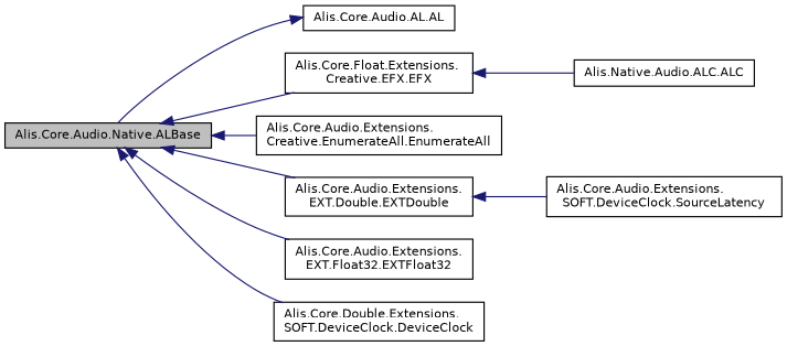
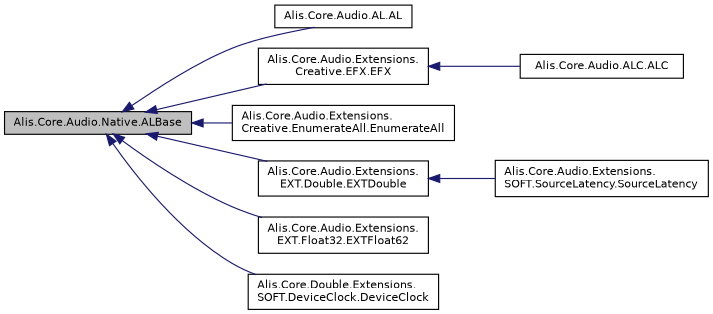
  digraph {
    rankdir=LR
    node [color=black fillcolor=white fontname=Helvetica fontsize=10 shape=record style=filled]
    edge [color=midnightblue dir=back fontname=Helvetica fontsize=10 labelfontname=Helvetica labelfontsize=10 style=solid]
    n1 [fillcolor=grey75 fontcolor=black height=0.2 label="Alis.Core.Audio.Native.ALBase" width=0.4]
    n2 [height=0.2 label="Alis.Core.Audio.AL.AL" width=0.4]
-   n3 [height=0.2 label="Alis.Core.Float.Extensions.\lCreative.EFX.EFX" width=0.4]
+   n3 [height=0.2 label="Alis.Core.Audio.Extensions.\lCreative.EFX.EFX" width=0.4]
    n4 [height=0.2 label="Alis.Core.Audio.Extensions.\lCreative.EnumerateAll.EnumerateAll" width=0.4]
    n5 [height=0.2 label="Alis.Core.Audio.Extensions.\lEXT.Double.EXTDouble" width=0.4]
-   n6 [height=0.2 label="Alis.Core.Audio.Extensions.\lEXT.Float32.EXTFloat32" width=0.4]
+   n6 [height=0.2 label="Alis.Core.Audio.Extensions.\lEXT.Float32.EXTFloat62" width=0.4]
    n7 [height=0.2 label="Alis.Core.Double.Extensions.\lSOFT.DeviceClock.DeviceClock" width=0.4]
-   n8 [height=0.2 label="Alis.Native.Audio.ALC.ALC" width=0.4]
-   n9 [height=0.2 label="Alis.Core.Audio.Extensions.\lSOFT.DeviceClock.SourceLatency" width=0.4]
-   n2 -> n1
+   n8 [height=0.2 label="Alis.Core.Audio.ALC.ALC" width=0.4]
+   n9 [height=0.2 label="Alis.Core.Audio.Extensions.\lSOFT.SourceLatency.SourceLatency" width=0.4]
+   n1 -> n2
    n1 -> n3
    n1 -> n4
    n1 -> n5
    n1 -> n6
    n1 -> n7
    n3 -> n8
    n5 -> n9
  }
